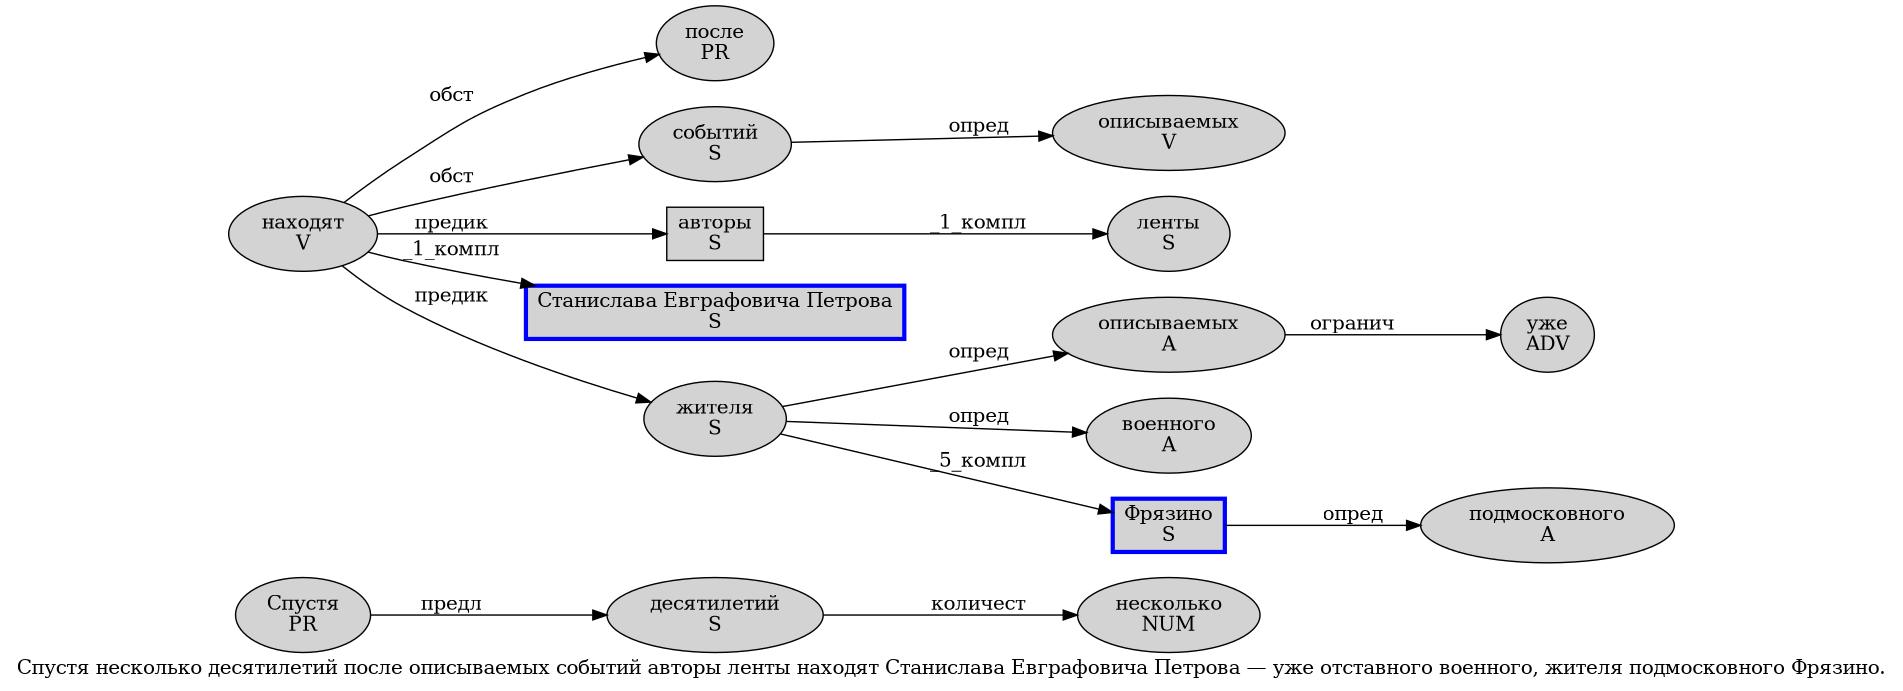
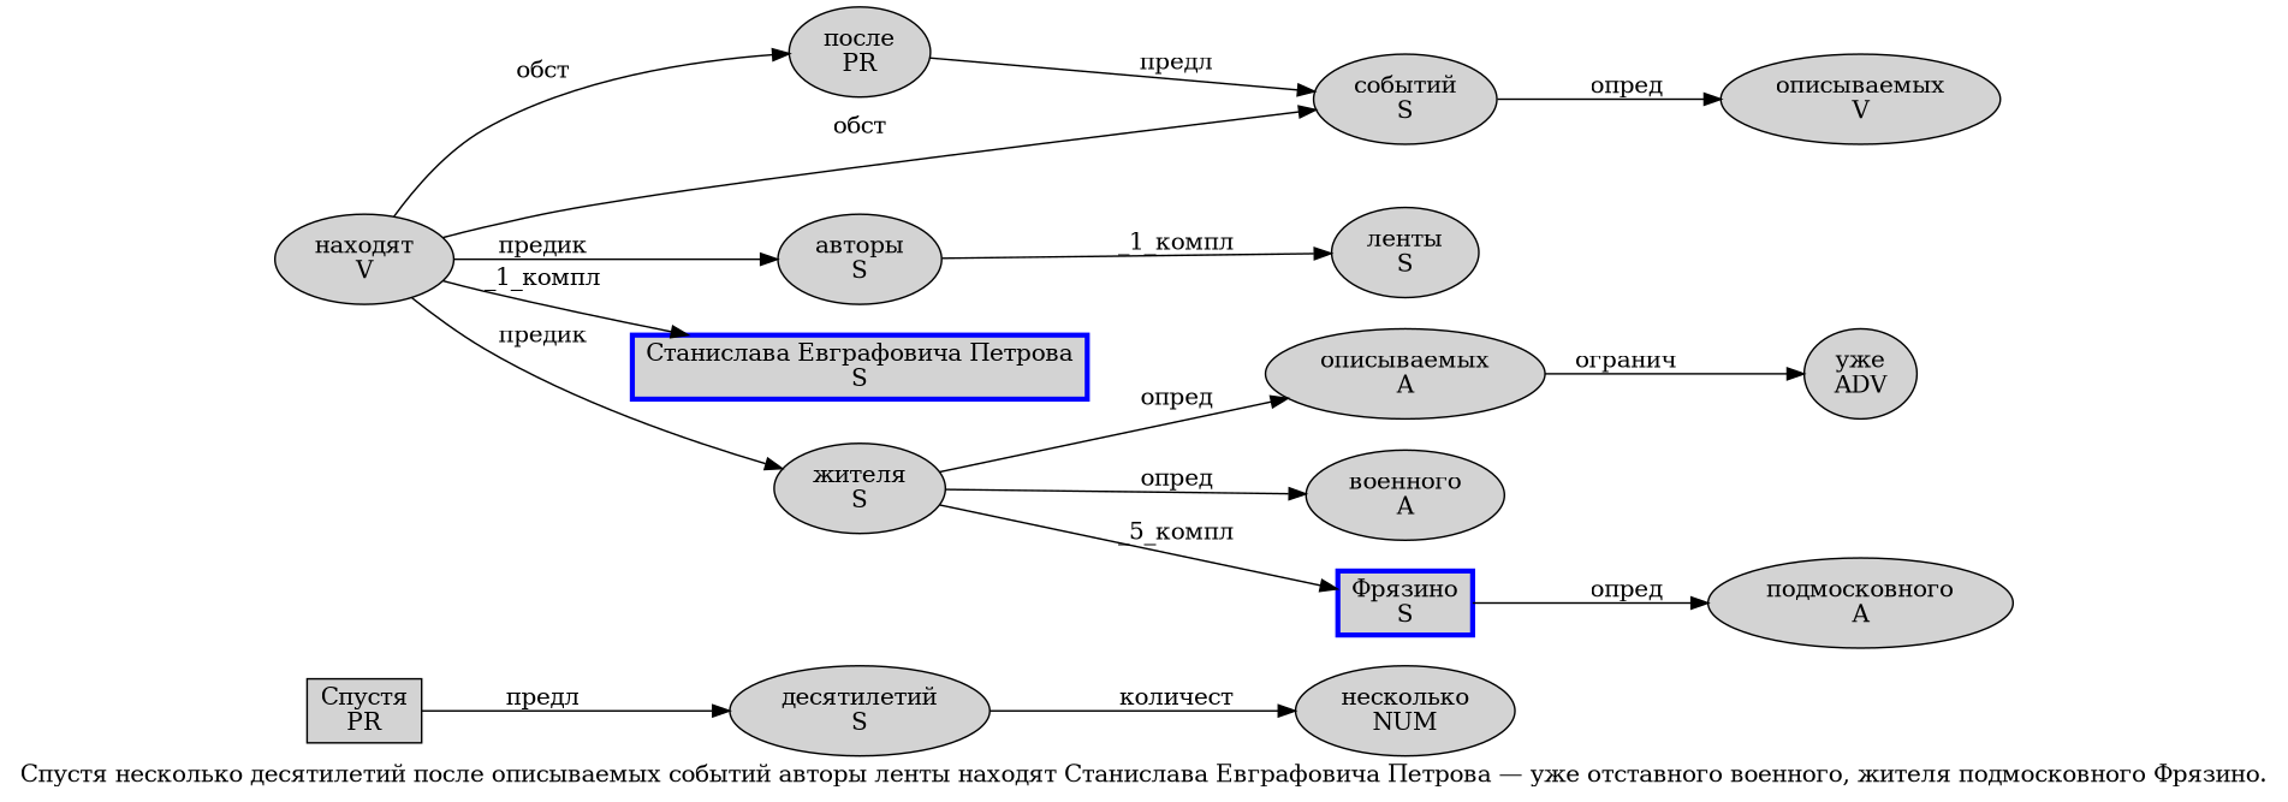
  digraph {
    label="Спустя несколько десятилетий после описываемых событий авторы ленты находят Станислава Евграфовича Петрова — уже отставного военного, жителя подмосковного Фрязино."
    rankdir=LR
    node [fillcolor=lightgray penwidth=1 shape=ellipse style=filled]
-   n1 [label="Спустя\nPR"]
+   n1 [label="Спустя\nPR" shape=box]
    n2 [label="десятилетий\nS"]
    n3 [label="несколько\nNUM"]
    n4 [label="после\nPR"]
    n5 [label="событий\nS"]
    n6 [label="описываемых\nV"]
-   n7 [label="авторы\nS" shape=box]
+   n7 [label="авторы\nS"]
    n8 [label="ленты\nS"]
    n9 [label="находят\nV"]
    n10 [color=blue label="Станислава Евграфовича Петрова\nS" penwidth=3 shape=box]
    n11 [label="жителя\nS"]
    n12 [label="описываемых\nA"]
    n13 [label="военного\nA"]
    n14 [color=blue label="Фрязино\nS" penwidth=3 shape=box]
    n15 [label="уже\nADV"]
    n16 [label="подмосковного\nA"]
    n1 -> n2 [label="предл"]
    n2 -> n3 [label="количест"]
+   n4 -> n5 [label="предл"]
    n5 -> n6 [label="опред"]
    n7 -> n8 [label="_1_компл"]
    n9 -> n4 [label="обст"]
    n9 -> n5 [label="обст"]
    n9 -> n7 [label="предик"]
    n9 -> n10 [label="_1_компл"]
    n9 -> n11 [label="предик"]
    n11 -> n12 [label="опред"]
    n11 -> n13 [label="опред"]
    n11 -> n14 [label="_5_компл"]
    n12 -> n15 [label="огранич"]
    n14 -> n16 [label="опред"]
  }
